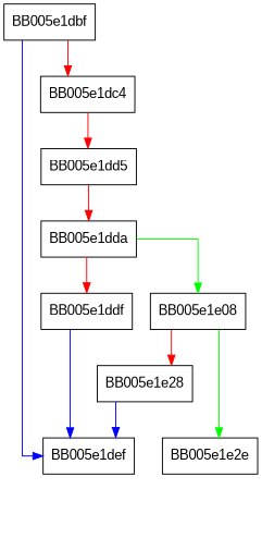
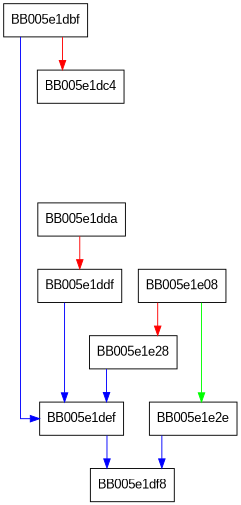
  digraph {
    fontname="Liberation Sans"
    splines=ortho
    node [fontname="Liberation Sans" shape=box]
    edge [color=red fontname="Liberation Sans"]
-   BB005e1dd5
    BB005e1dda
    BB005e1dbf
    BB005e1def
    BB005e1dc4
    BB005e1ddf
    BB005e1e08
+   BB005e1df8
    BB005e1e2e
    BB005e1e28
-   BB005e1dd5 -> BB005e1dda
    BB005e1dda -> BB005e1ddf
-   BB005e1dda -> BB005e1e08 [color=green]
    BB005e1dbf -> BB005e1def [color=blue]
    BB005e1dbf -> BB005e1dc4
-   BB005e1dc4 -> BB005e1dd5
+   BB005e1def -> BB005e1df8 [color=blue]
    BB005e1ddf -> BB005e1def [color=blue]
    BB005e1e08 -> BB005e1e2e [color=green]
    BB005e1e08 -> BB005e1e28
+   BB005e1e2e -> BB005e1df8 [color=blue]
    BB005e1e28 -> BB005e1def [color=blue]
  }
